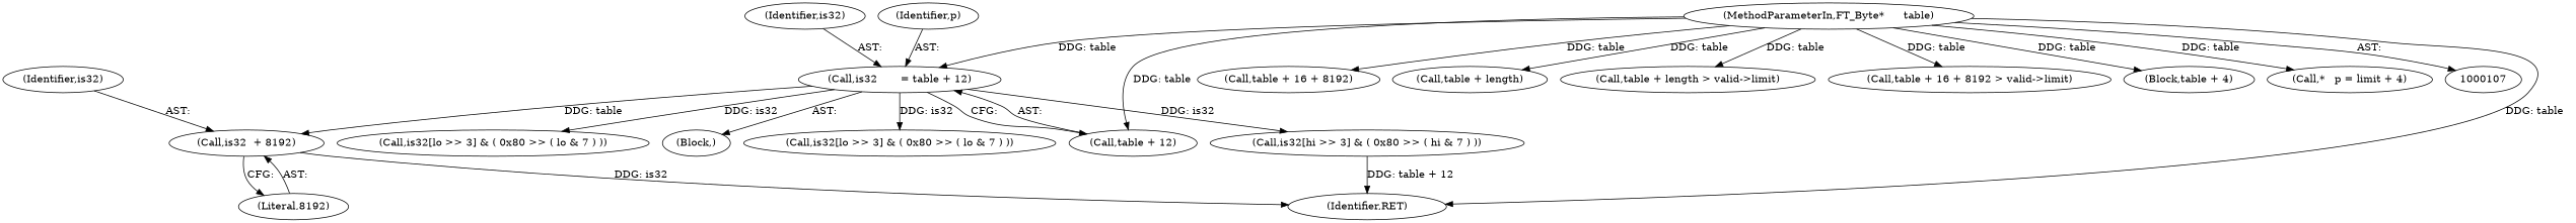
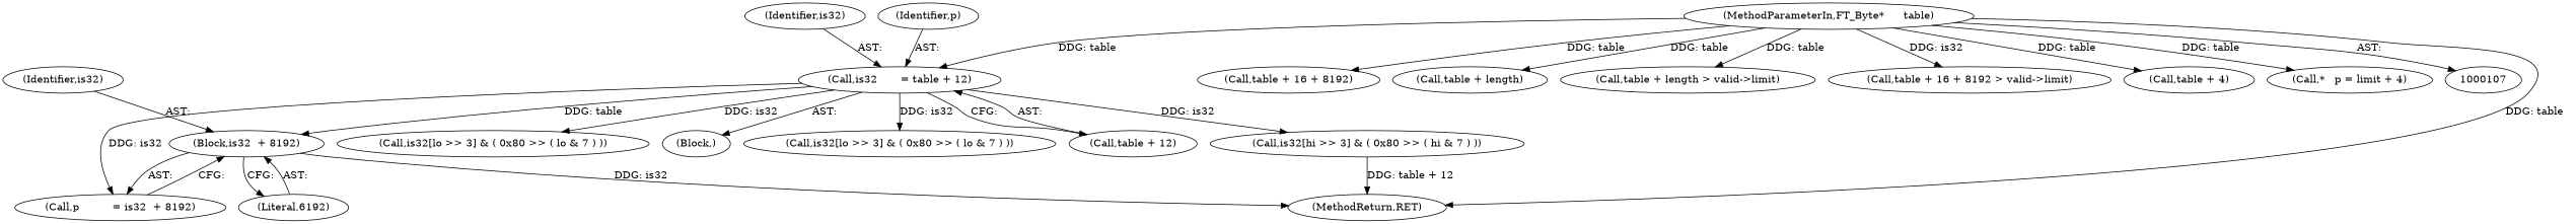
  digraph {
-   n1 [label="(Call,is32  + 8192)"]
-   n3 [label="(Identifier,RET)"]
-   n4 [label="(Literal,8192)"]
+   n1 [label="(Block,is32  + 8192)"]
+   n2 [label="(Call,p          = is32  + 8192)"]
+   n3 [label="(MethodReturn,RET)"]
+   n4 [label="(Literal,6192)"]
    n5 [label="(Call,is32       = table + 12)"]
    n6 [label="(Call,table + 12)"]
    n7 [label="(Call,is32[lo >> 3] & ( 0x80 >> ( lo & 7 ) ))"]
    n8 [label="(Call,is32[hi >> 3] & ( 0x80 >> ( hi & 7 ) ))"]
    n9 [label="(Block,)"]
    n10 [label="(Call,is32[lo >> 3] & ( 0x80 >> ( lo & 7 ) ))"]
    n11 [label="(MethodParameterIn,FT_Byte*      table)"]
    n12 [label="(Call,table + 16 + 8192)"]
    n13 [label="(Call,table + length)"]
    n14 [label="(Call,table + length > valid->limit)"]
    n15 [label="(Call,table + 16 + 8192 > valid->limit)"]
-   n16 [label="(Block,table + 4)"]
+   n16 [label="(Call,table + 4)"]
    n17 [label="(Call,*   p = limit + 4)"]
    1000107
    n19 [label="(Identifier,is32)"]
    n20 [label="(Identifier,is32)"]
    n21 [label="(Identifier,p)"]
+   n1 -> n2 [label="AST: "]
    n1 -> n3 [label="DDG: is32"]
    n1 -> n4 [label="CFG: "]
+   n2 -> n1 [label="CFG: "]
    n4 -> n1 [label="AST: "]
    n5 -> n1 [label="DDG: table"]
+   n5 -> n2 [label="DDG: is32"]
    n5 -> n6 [label="CFG: "]
    n5 -> n7 [label="DDG: is32"]
    n5 -> n8 [label="DDG: is32"]
    n5 -> n9 [label="AST: "]
    n5 -> n10 [label="DDG: is32"]
    n6 -> n5 [label="AST: "]
    n8 -> n3 [label="DDG: table + 12"]
    n11 -> n3 [label="DDG: table"]
    n11 -> n5 [label="DDG: table"]
-   n11 -> n6 [label="DDG: table"]
    n11 -> n12 [label="DDG: table"]
    n11 -> n13 [label="DDG: table"]
    n11 -> n14 [label="DDG: table"]
-   n11 -> n15 [label="DDG: table"]
+   n11 -> n15 [label="DDG: is32"]
    n11 -> n16 [label="DDG: table"]
    n11 -> n17 [label="DDG: table"]
    n11 -> 1000107 [label="AST: "]
    n19 -> n1 [label="AST: "]
    n20 -> n5 [label="AST: "]
    n21 -> n5 [label="AST: "]
  }
